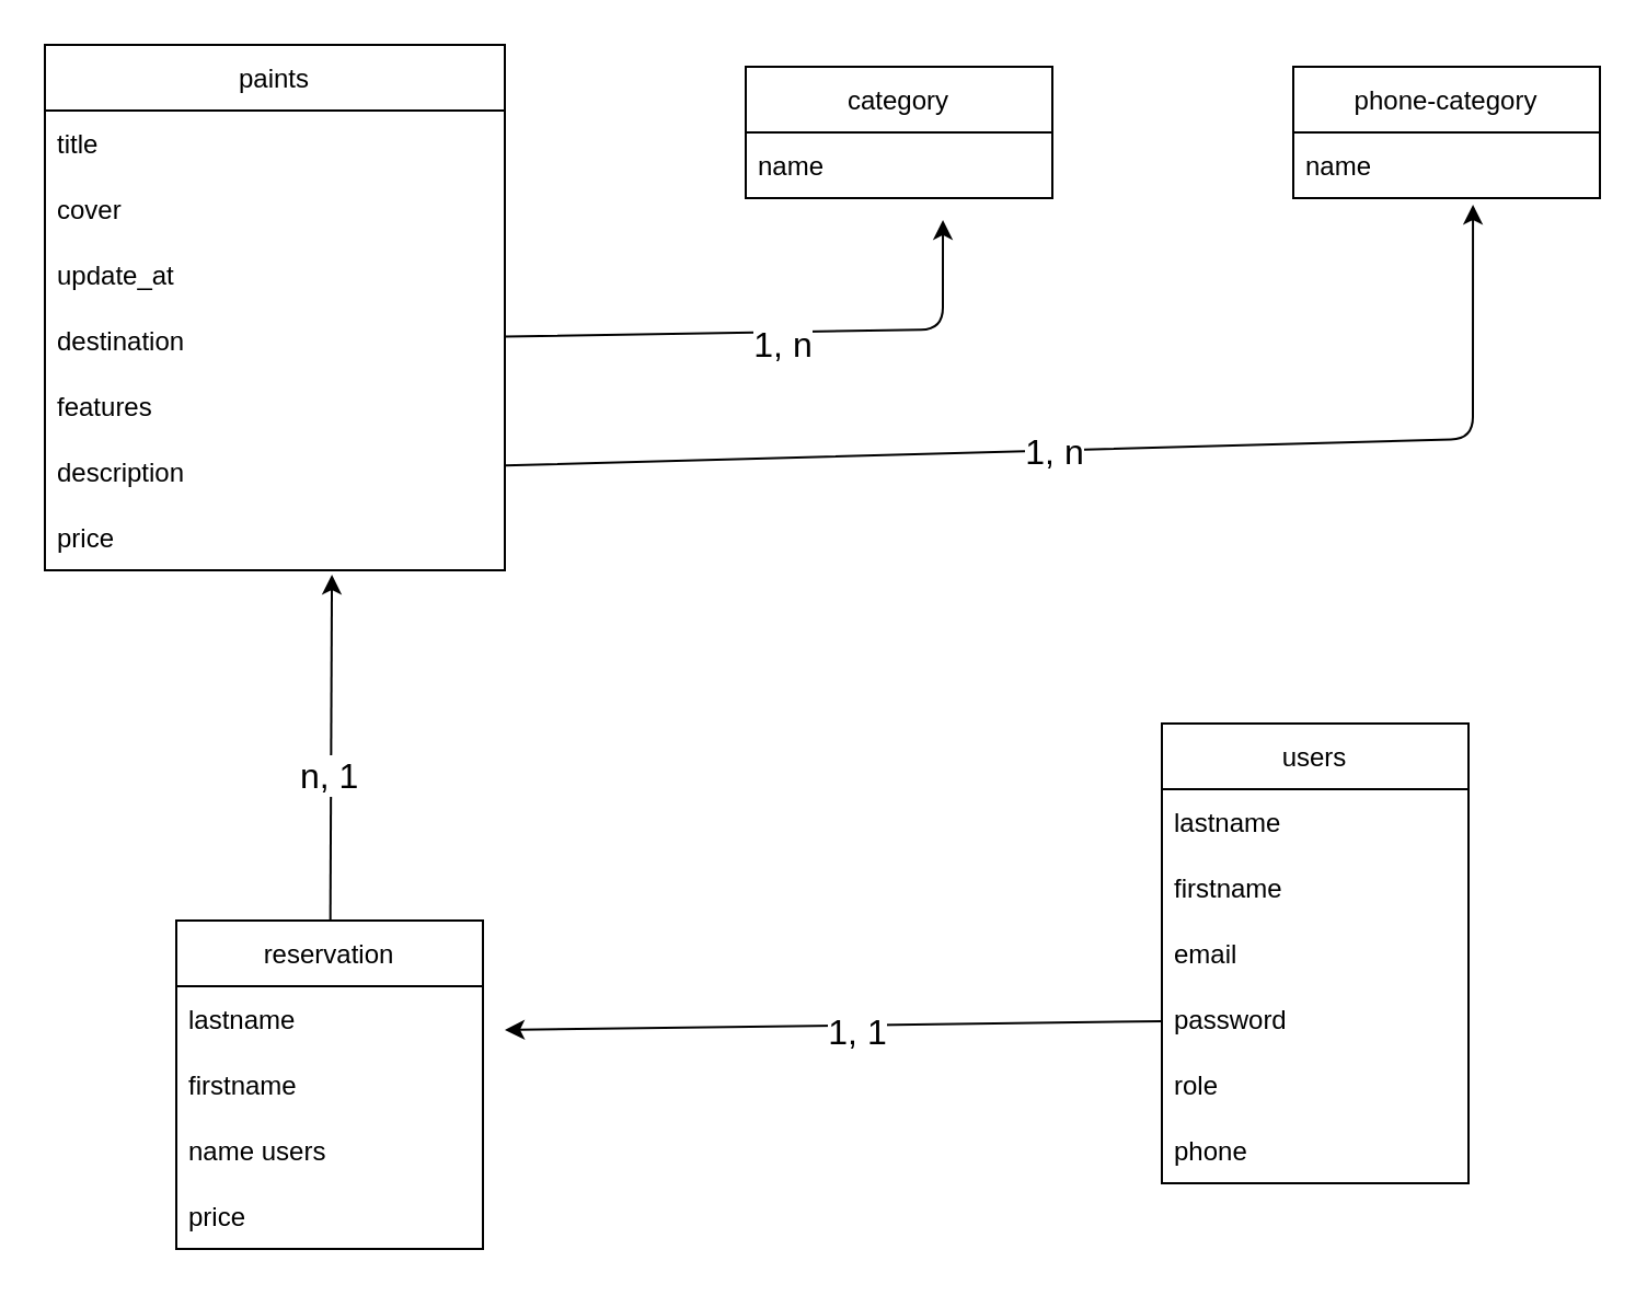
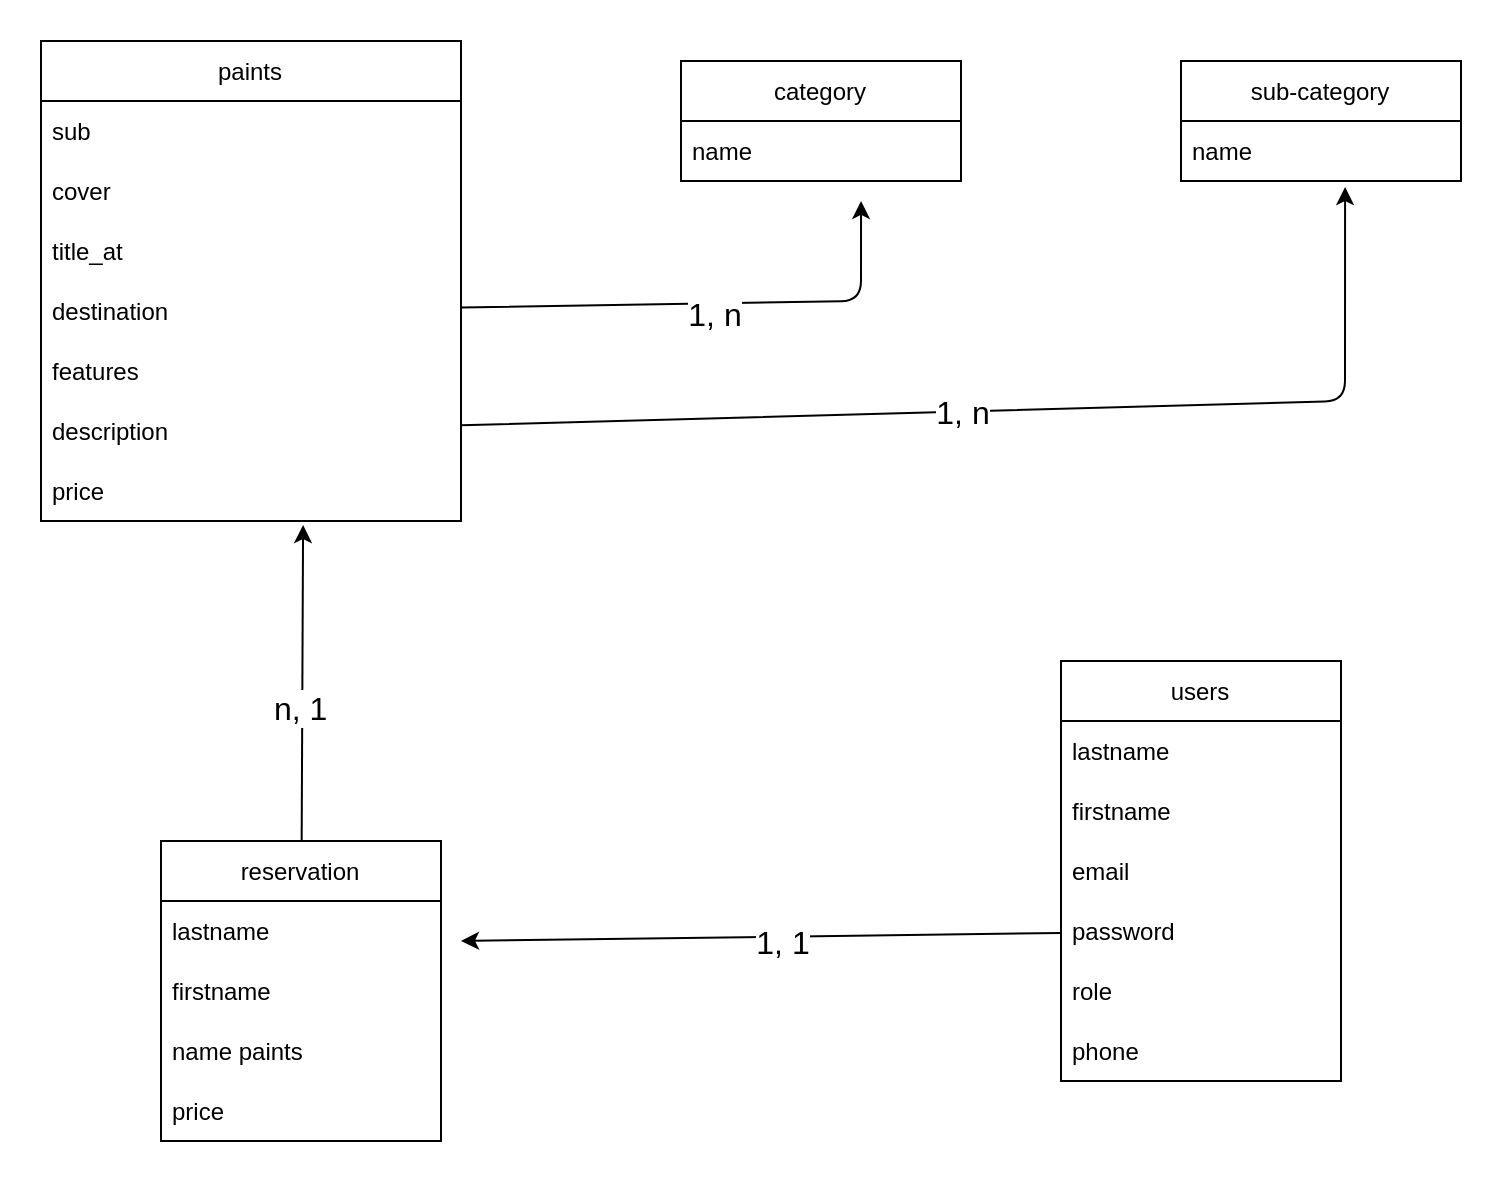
  <mxCell id="0" />
  <mxCell id="1" parent="0" />
  <mxCell id="2" value="paints" style="swimlane;fontStyle=0;childLayout=stackLayout;horizontal=1;startSize=30;horizontalStack=0;resizeParent=1;resizeParentMax=0;resizeLast=0;collapsible=1;marginBottom=0;" parent="1" vertex="1"><mxGeometry x="20" y="20" width="210" height="240" as="geometry" /></mxCell>
- <mxCell id="3" value="title" style="text;strokeColor=none;fillColor=none;align=left;verticalAlign=middle;spacingLeft=4;spacingRight=4;overflow=hidden;points=[[0,0.5],[1,0.5]];portConstraint=eastwest;rotatable=0;" parent="2" vertex="1"><mxGeometry y="30" width="210" height="30" as="geometry" /></mxCell>
+ <mxCell id="3" value="sub" style="text;strokeColor=none;fillColor=none;align=left;verticalAlign=middle;spacingLeft=4;spacingRight=4;overflow=hidden;points=[[0,0.5],[1,0.5]];portConstraint=eastwest;rotatable=0;" parent="2" vertex="1"><mxGeometry y="30" width="210" height="30" as="geometry" /></mxCell>
  <mxCell id="4" value="cover" style="text;strokeColor=none;fillColor=none;align=left;verticalAlign=middle;spacingLeft=4;spacingRight=4;overflow=hidden;points=[[0,0.5],[1,0.5]];portConstraint=eastwest;rotatable=0;" parent="2" vertex="1"><mxGeometry y="60" width="210" height="30" as="geometry" /></mxCell>
- <mxCell id="5" value="update_at" style="text;strokeColor=none;fillColor=none;align=left;verticalAlign=middle;spacingLeft=4;spacingRight=4;overflow=hidden;points=[[0,0.5],[1,0.5]];portConstraint=eastwest;rotatable=0;" parent="2" vertex="1"><mxGeometry y="90" width="210" height="30" as="geometry" /></mxCell>
+ <mxCell id="5" value="title_at" style="text;strokeColor=none;fillColor=none;align=left;verticalAlign=middle;spacingLeft=4;spacingRight=4;overflow=hidden;points=[[0,0.5],[1,0.5]];portConstraint=eastwest;rotatable=0;" parent="2" vertex="1"><mxGeometry y="90" width="210" height="30" as="geometry" /></mxCell>
  <mxCell id="6" value="destination" style="text;strokeColor=none;fillColor=none;align=left;verticalAlign=middle;spacingLeft=4;spacingRight=4;overflow=hidden;points=[[0,0.5],[1,0.5]];portConstraint=eastwest;rotatable=0;" parent="2" vertex="1"><mxGeometry y="120" width="210" height="30" as="geometry" /></mxCell>
  <mxCell id="7" value="features" style="text;strokeColor=none;fillColor=none;align=left;verticalAlign=middle;spacingLeft=4;spacingRight=4;overflow=hidden;points=[[0,0.5],[1,0.5]];portConstraint=eastwest;rotatable=0;" parent="2" vertex="1"><mxGeometry y="150" width="210" height="30" as="geometry" /></mxCell>
  <mxCell id="8" value="description" style="text;strokeColor=none;fillColor=none;align=left;verticalAlign=middle;spacingLeft=4;spacingRight=4;overflow=hidden;points=[[0,0.5],[1,0.5]];portConstraint=eastwest;rotatable=0;" parent="2" vertex="1"><mxGeometry y="180" width="210" height="30" as="geometry" /></mxCell>
  <mxCell id="9" value="price" style="text;strokeColor=none;fillColor=none;align=left;verticalAlign=middle;spacingLeft=4;spacingRight=4;overflow=hidden;points=[[0,0.5],[1,0.5]];portConstraint=eastwest;rotatable=0;" parent="2" vertex="1"><mxGeometry y="210" width="210" height="30" as="geometry" /></mxCell>
  <mxCell id="10" value="category" style="swimlane;fontStyle=0;childLayout=stackLayout;horizontal=1;startSize=30;horizontalStack=0;resizeParent=1;resizeParentMax=0;resizeLast=0;collapsible=1;marginBottom=0;" parent="1" vertex="1"><mxGeometry x="340" y="30" width="140" height="60" as="geometry" /></mxCell>
  <mxCell id="11" value="name" style="text;strokeColor=none;fillColor=none;align=left;verticalAlign=middle;spacingLeft=4;spacingRight=4;overflow=hidden;points=[[0,0.5],[1,0.5]];portConstraint=eastwest;rotatable=0;" parent="10" vertex="1"><mxGeometry y="30" width="140" height="30" as="geometry" /></mxCell>
- <mxCell id="12" value="phone-category" style="swimlane;fontStyle=0;childLayout=stackLayout;horizontal=1;startSize=30;horizontalStack=0;resizeParent=1;resizeParentMax=0;resizeLast=0;collapsible=1;marginBottom=0;" parent="1" vertex="1"><mxGeometry x="590" y="30" width="140" height="60" as="geometry" /></mxCell>
+ <mxCell id="12" value="sub-category" style="swimlane;fontStyle=0;childLayout=stackLayout;horizontal=1;startSize=30;horizontalStack=0;resizeParent=1;resizeParentMax=0;resizeLast=0;collapsible=1;marginBottom=0;" parent="1" vertex="1"><mxGeometry x="590" y="30" width="140" height="60" as="geometry" /></mxCell>
  <mxCell id="13" value="name" style="text;strokeColor=none;fillColor=none;align=left;verticalAlign=middle;spacingLeft=4;spacingRight=4;overflow=hidden;points=[[0,0.5],[1,0.5]];portConstraint=eastwest;rotatable=0;" parent="12" vertex="1"><mxGeometry y="30" width="140" height="30" as="geometry" /></mxCell>
  <mxCell id="14" value="users" style="swimlane;fontStyle=0;childLayout=stackLayout;horizontal=1;startSize=30;horizontalStack=0;resizeParent=1;resizeParentMax=0;resizeLast=0;collapsible=1;marginBottom=0;" parent="1" vertex="1"><mxGeometry x="530" y="330" width="140" height="210" as="geometry" /></mxCell>
  <mxCell id="15" value="lastname" style="text;strokeColor=none;fillColor=none;align=left;verticalAlign=middle;spacingLeft=4;spacingRight=4;overflow=hidden;points=[[0,0.5],[1,0.5]];portConstraint=eastwest;rotatable=0;" parent="14" vertex="1"><mxGeometry y="30" width="140" height="30" as="geometry" /></mxCell>
  <mxCell id="16" value="firstname" style="text;strokeColor=none;fillColor=none;align=left;verticalAlign=middle;spacingLeft=4;spacingRight=4;overflow=hidden;points=[[0,0.5],[1,0.5]];portConstraint=eastwest;rotatable=0;" parent="14" vertex="1"><mxGeometry y="60" width="140" height="30" as="geometry" /></mxCell>
  <mxCell id="17" value="email" style="text;strokeColor=none;fillColor=none;align=left;verticalAlign=middle;spacingLeft=4;spacingRight=4;overflow=hidden;points=[[0,0.5],[1,0.5]];portConstraint=eastwest;rotatable=0;" parent="14" vertex="1"><mxGeometry y="90" width="140" height="30" as="geometry" /></mxCell>
  <mxCell id="18" value="password" style="text;strokeColor=none;fillColor=none;align=left;verticalAlign=middle;spacingLeft=4;spacingRight=4;overflow=hidden;points=[[0,0.5],[1,0.5]];portConstraint=eastwest;rotatable=0;" parent="14" vertex="1"><mxGeometry y="120" width="140" height="30" as="geometry" /></mxCell>
  <mxCell id="19" value="role" style="text;strokeColor=none;fillColor=none;align=left;verticalAlign=middle;spacingLeft=4;spacingRight=4;overflow=hidden;points=[[0,0.5],[1,0.5]];portConstraint=eastwest;rotatable=0;" parent="14" vertex="1"><mxGeometry y="150" width="140" height="30" as="geometry" /></mxCell>
  <mxCell id="20" value="phone" style="text;strokeColor=none;fillColor=none;align=left;verticalAlign=middle;spacingLeft=4;spacingRight=4;overflow=hidden;points=[[0,0.5],[1,0.5]];portConstraint=eastwest;rotatable=0;" parent="14" vertex="1"><mxGeometry y="180" width="140" height="30" as="geometry" /></mxCell>
  <mxCell id="21" style="edgeStyle=none;html=1;entryX=0.624;entryY=1.067;entryDx=0;entryDy=0;entryPerimeter=0;" parent="1" source="23" target="9" edge="1"><mxGeometry relative="1" as="geometry" /></mxCell>
  <mxCell id="22" value="n, 1&amp;nbsp;" style="edgeLabel;html=1;align=center;verticalAlign=middle;resizable=0;points=[];fontSize=16;" parent="21" vertex="1" connectable="0"><mxGeometry x="-0.152" y="-1" relative="1" as="geometry"><mxPoint as="offset" /></mxGeometry></mxCell>
  <mxCell id="23" value="reservation" style="swimlane;fontStyle=0;childLayout=stackLayout;horizontal=1;startSize=30;horizontalStack=0;resizeParent=1;resizeParentMax=0;resizeLast=0;collapsible=1;marginBottom=0;" parent="1" vertex="1"><mxGeometry x="80" y="420" width="140" height="150" as="geometry" /></mxCell>
  <mxCell id="24" value="lastname  " style="text;strokeColor=none;fillColor=none;align=left;verticalAlign=middle;spacingLeft=4;spacingRight=4;overflow=hidden;points=[[0,0.5],[1,0.5]];portConstraint=eastwest;rotatable=0;" parent="23" vertex="1"><mxGeometry y="30" width="140" height="30" as="geometry" /></mxCell>
  <mxCell id="25" value="firstname" style="text;strokeColor=none;fillColor=none;align=left;verticalAlign=middle;spacingLeft=4;spacingRight=4;overflow=hidden;points=[[0,0.5],[1,0.5]];portConstraint=eastwest;rotatable=0;" parent="23" vertex="1"><mxGeometry y="60" width="140" height="30" as="geometry" /></mxCell>
- <mxCell id="26" value="name users" style="text;strokeColor=none;fillColor=none;align=left;verticalAlign=middle;spacingLeft=4;spacingRight=4;overflow=hidden;points=[[0,0.5],[1,0.5]];portConstraint=eastwest;rotatable=0;" parent="23" vertex="1"><mxGeometry y="90" width="140" height="30" as="geometry" /></mxCell>
+ <mxCell id="26" value="name paints" style="text;strokeColor=none;fillColor=none;align=left;verticalAlign=middle;spacingLeft=4;spacingRight=4;overflow=hidden;points=[[0,0.5],[1,0.5]];portConstraint=eastwest;rotatable=0;" parent="23" vertex="1"><mxGeometry y="90" width="140" height="30" as="geometry" /></mxCell>
  <mxCell id="27" value="price" style="text;strokeColor=none;fillColor=none;align=left;verticalAlign=middle;spacingLeft=4;spacingRight=4;overflow=hidden;points=[[0,0.5],[1,0.5]];portConstraint=eastwest;rotatable=0;" parent="23" vertex="1"><mxGeometry y="120" width="140" height="30" as="geometry" /></mxCell>
  <mxCell id="28" style="edgeStyle=none;html=1;entryX=0.643;entryY=1.333;entryDx=0;entryDy=0;entryPerimeter=0;fontSize=16;" parent="1" source="6" target="11" edge="1"><mxGeometry relative="1" as="geometry"><Array as="points"><mxPoint x="430" y="150" /></Array></mxGeometry></mxCell>
  <mxCell id="29" value="1, n" style="edgeLabel;html=1;align=center;verticalAlign=middle;resizable=0;points=[];fontSize=16;" parent="28" vertex="1" connectable="0"><mxGeometry x="0.007" y="-5" relative="1" as="geometry"><mxPoint as="offset" /></mxGeometry></mxCell>
  <mxCell id="30" style="edgeStyle=none;html=1;entryX=0.586;entryY=1.1;entryDx=0;entryDy=0;entryPerimeter=0;fontSize=16;" parent="1" source="8" target="13" edge="1"><mxGeometry relative="1" as="geometry"><Array as="points"><mxPoint x="672" y="200" /></Array></mxGeometry></mxCell>
  <mxCell id="31" value="1, n" style="edgeLabel;html=1;align=center;verticalAlign=middle;resizable=0;points=[];fontSize=16;" parent="30" vertex="1" connectable="0"><mxGeometry x="-0.086" relative="1" as="geometry"><mxPoint as="offset" /></mxGeometry></mxCell>
  <mxCell id="32" style="edgeStyle=none;html=1;fontSize=16;" parent="1" source="18" edge="1"><mxGeometry relative="1" as="geometry"><mxPoint x="230" y="470" as="targetPoint" /></mxGeometry></mxCell>
  <mxCell id="33" value="1, 1" style="edgeLabel;html=1;align=center;verticalAlign=middle;resizable=0;points=[];fontSize=16;" parent="32" vertex="1" connectable="0"><mxGeometry x="-0.066" y="3" relative="1" as="geometry"><mxPoint as="offset" /></mxGeometry></mxCell>
